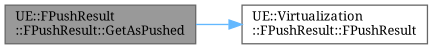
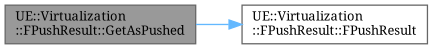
  digraph {
    rankdir=LR
    fontname="Noto Serif"
    node [fontname="Noto Serif" fontsize=10 shape=box style=filled]
-   n1 [color=gray40 fillcolor=grey60 fontcolor=black height=0.2 label="UE::FPushResult\l::FPushResult::GetAsPushed" width=0.4]
+   n1 [color=gray40 fillcolor=grey60 fontcolor=black height=0.2 label="UE::Virtualization\l::FPushResult::GetAsPushed" width=0.4]
    n2 [color=grey40 fillcolor=white height=0.2 label="UE::Virtualization\l::FPushResult::FPushResult" width=0.4]
    n1 -> n2 [color=steelblue1 fontname="Noto Serif" fontsize=10 labelfontname=Helvetica labelfontsize=10 style=solid]
  }
